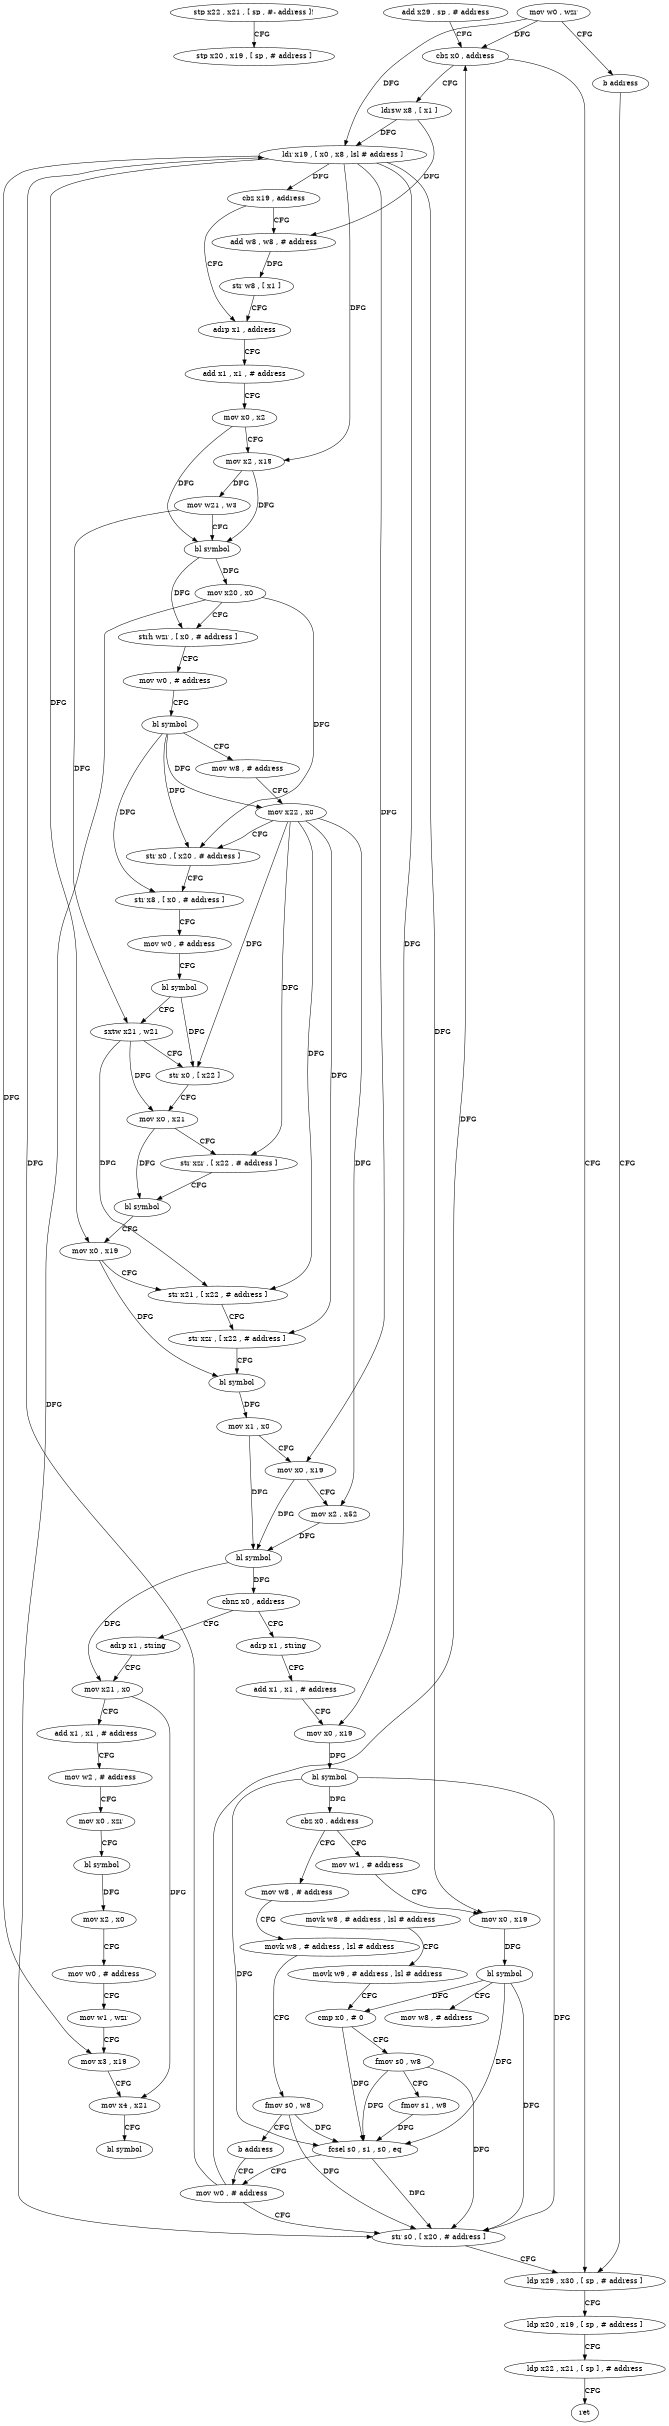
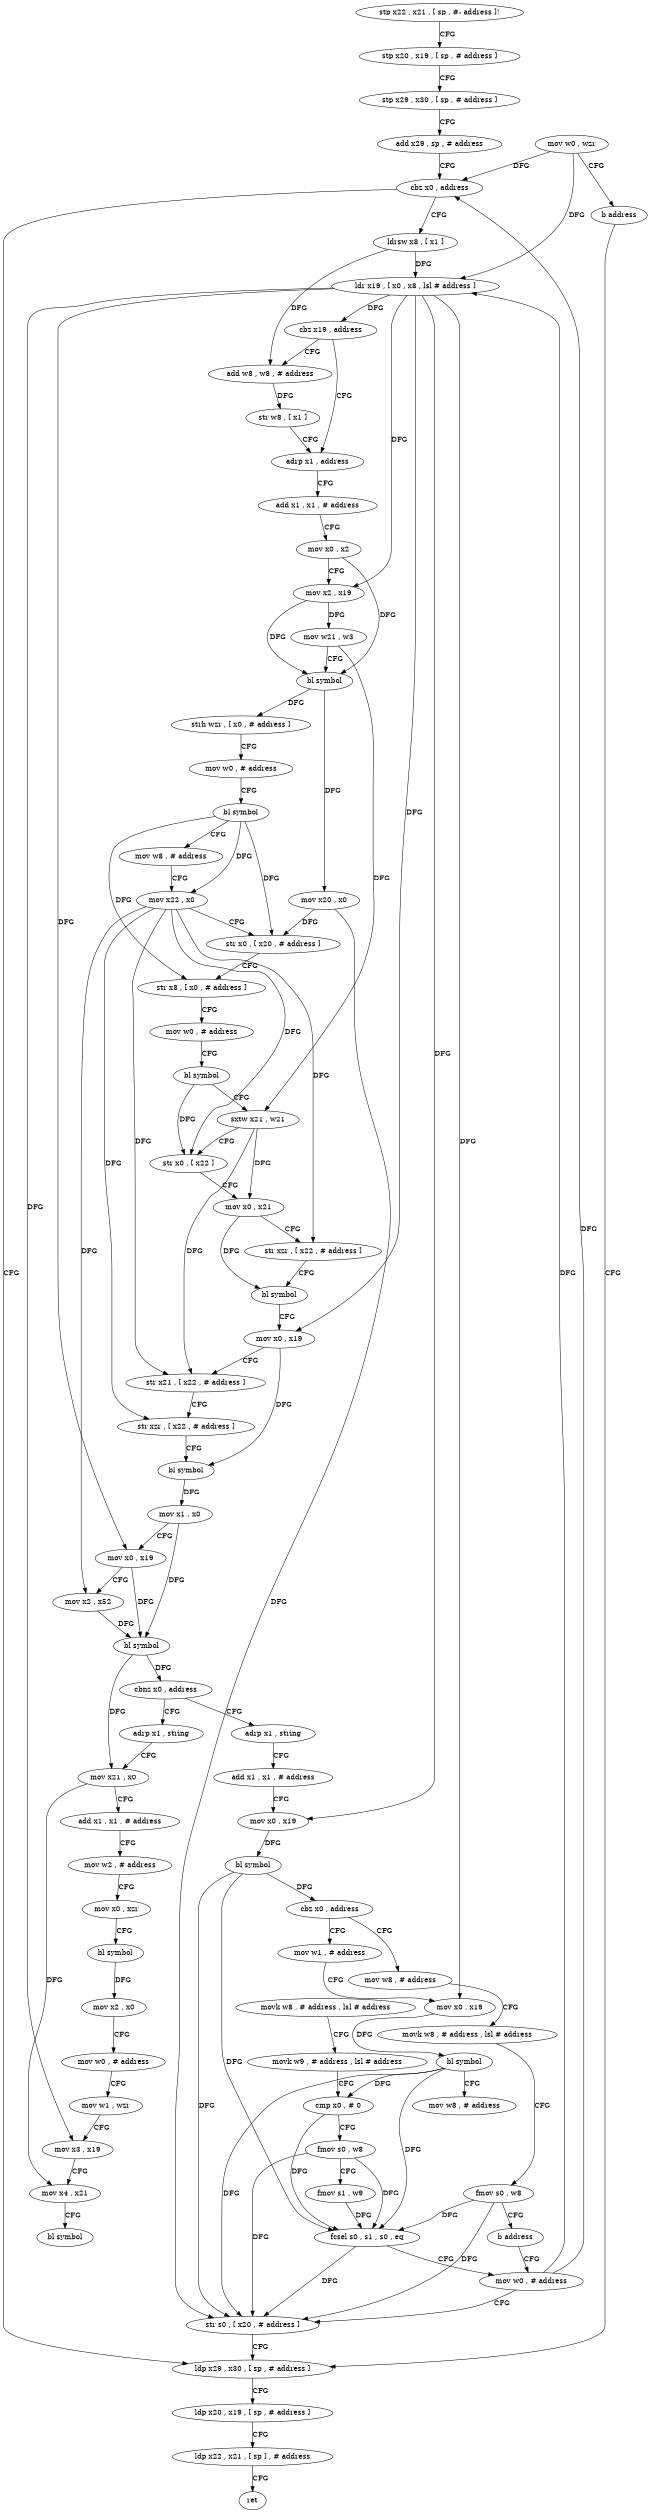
  digraph {
    n1 [label="stp x22 , x21 , [ sp , #- address ]!"]
    n2 [label="stp x20 , x19 , [ sp , # address ]"]
+   n3 [label="stp x29 , x30 , [ sp , # address ]"]
    n4 [label="add x29 , sp , # address"]
    n5 [label="cbz x0 , address"]
    n6 [label="ldp x29 , x30 , [ sp , # address ]"]
    n7 [label="ldrsw x8 , [ x1 ]"]
    n8 [label="ldp x20 , x19 , [ sp , # address ]"]
    n9 [label="ldr x19 , [ x0 , x8 , lsl # address ]"]
    n10 [label="add w8 , w8 , # address"]
    n11 [label="ldp x22 , x21 , [ sp ] , # address"]
    n12 [label="cbz x19 , address"]
    n13 [label="mov x2 , x19"]
    n14 [label="mov x0 , x19"]
    n15 [label="mov x0 , x19"]
    n16 [label="mov x3 , x19"]
    n17 [label="mov x0 , x19"]
    n18 [label="mov x0 , x19"]
    n19 [label="str w8 , [ x1 ]"]
    n20 [label=ret]
    n21 [label="adrp x1 , address"]
    n22 [label="bl symbol"]
    n23 [label="mov w21 , w3"]
    n24 [label="str x21 , [ x22 , # address ]"]
    n25 [label="bl symbol"]
    n26 [label="mov x2 , x52"]
    n27 [label="bl symbol"]
    n28 [label="mov x4 , x21"]
    n29 [label="bl symbol"]
    n30 [label="bl symbol"]
    n31 [label="mov w0 , wzr"]
    n32 [label="b address"]
    n33 [label="add x1 , x1 , # address"]
    n34 [label="mov x0 , x2"]
    n35 [label="mov x20 , x0"]
    n36 [label="strh wzr , [ x0 , # address ]"]
    n37 [label="sxtw x21 , w21"]
    n38 [label="str x0 , [ x22 ]"]
    n39 [label="mov x0 , x21"]
    n40 [label="str x0 , [ x20 , # address ]"]
    n41 [label="str s0 , [ x20 , # address ]"]
    n42 [label="mov w0 , # address"]
    n43 [label="str x8 , [ x0 , # address ]"]
    n44 [label="bl symbol"]
    n45 [label="mov w8 , # address"]
    n46 [label="mov x22 , x0"]
    n47 [label="str xzr , [ x22 , # address ]"]
    n48 [label="str xzr , [ x22 , # address ]"]
    n49 [label="mov w0 , # address"]
    n50 [label="bl symbol"]
    n51 [label="bl symbol"]
    n52 [label="mov x1 , x0"]
    n53 [label="cbnz x0 , address"]
    n54 [label="mov x21 , x0"]
    n55 [label="adrp x1 , string"]
    n56 [label="adrp x1 , string"]
    n57 [label="add x1 , x1 , # address"]
    n58 [label="add x1 , x1 , # address"]
    n59 [label="mov w2 , # address"]
    n60 [label="bl symbol"]
    n61 [label="mov x0 , xzr"]
    n62 [label="bl symbol"]
    n63 [label="mov x2 , x0"]
    n64 [label="mov w0 , # address"]
    n65 [label="mov w1 , wzr"]
    n66 [label="cbz x0 , address"]
    n67 [label="fcsel s0 , s1 , s0 , eq"]
    n68 [label="mov w1 , # address"]
    n69 [label="mov w8 , # address"]
    n70 [label="mov w0 , # address"]
    n71 [label="movk w8 , # address , lsl # address"]
    n72 [label="fmov s0 , w8"]
    n73 [label="mov w8 , # address"]
    n74 [label="cmp x0 , # 0"]
    n75 [label="fmov s0 , w8"]
    n76 [label="movk w8 , # address , lsl # address"]
    n77 [label="movk w9 , # address , lsl # address"]
    n78 [label="fmov s1 , w9"]
    n79 [label="b address"]
    n1 -> n2 [label=CFG]
+   n2 -> n3 [label=CFG]
+   n3 -> n4 [label=CFG]
    n4 -> n5 [label=CFG]
    n5 -> n6 [label=CFG]
    n5 -> n7 [label=CFG]
    n6 -> n8 [label=CFG]
    n7 -> n9 [label=DFG]
    n7 -> n10 [label=DFG]
    n8 -> n11 [label=CFG]
    n9 -> n12 [label=DFG]
    n9 -> n13 [label=DFG]
    n9 -> n14 [label=DFG]
    n9 -> n15 [label=DFG]
    n9 -> n16 [label=DFG]
    n9 -> n17 [label=DFG]
    n9 -> n18 [label=DFG]
    n10 -> n19 [label=DFG]
    n11 -> n20 [label=CFG]
    n12 -> n10 [label=CFG]
    n12 -> n21 [label=CFG]
    n13 -> n22 [label=DFG]
    n13 -> n23 [label=DFG]
    n14 -> n24 [label=CFG]
    n14 -> n25 [label=DFG]
    n15 -> n26 [label=CFG]
    n15 -> n27 [label=DFG]
    n16 -> n28 [label=CFG]
    n17 -> n29 [label=DFG]
    n18 -> n30 [label=DFG]
    n19 -> n21 [label=CFG]
    n21 -> n33 [label=CFG]
    n22 -> n35 [label=DFG]
    n22 -> n36 [label=DFG]
    n23 -> n22 [label=CFG]
    n23 -> n37 [label=DFG]
    n24 -> n48 [label=CFG]
    n25 -> n52 [label=DFG]
    n26 -> n27 [label=DFG]
    n27 -> n53 [label=DFG]
    n27 -> n54 [label=DFG]
    n28 -> n60 [label=CFG]
    n29 -> n41 [label=DFG]
    n29 -> n66 [label=DFG]
    n29 -> n67 [label=DFG]
    n30 -> n41 [label=DFG]
    n30 -> n67 [label=DFG]
    n30 -> n73 [label=CFG]
    n30 -> n74 [label=DFG]
    n31 -> n5 [label=DFG]
    n31 -> n9 [label=DFG]
    n31 -> n32 [label=CFG]
    n32 -> n6 [label=CFG]
    n33 -> n34 [label=CFG]
    n34 -> n13 [label=CFG]
    n34 -> n22 [label=DFG]
-   n35 -> n36 [label=CFG]
    n35 -> n40 [label=DFG]
    n35 -> n41 [label=DFG]
    n36 -> n42 [label=CFG]
    n37 -> n24 [label=DFG]
    n37 -> n38 [label=CFG]
    n37 -> n39 [label=DFG]
    n38 -> n39 [label=CFG]
    n39 -> n47 [label=CFG]
    n39 -> n50 [label=DFG]
    n40 -> n43 [label=CFG]
    n41 -> n6 [label=CFG]
    n42 -> n44 [label=CFG]
    n43 -> n49 [label=CFG]
    n44 -> n40 [label=DFG]
    n44 -> n43 [label=DFG]
    n44 -> n45 [label=CFG]
    n44 -> n46 [label=DFG]
    n45 -> n46 [label=CFG]
    n46 -> n24 [label=DFG]
    n46 -> n26 [label=DFG]
    n46 -> n38 [label=DFG]
    n46 -> n40 [label=CFG]
    n46 -> n47 [label=DFG]
    n46 -> n48 [label=DFG]
    n47 -> n50 [label=CFG]
    n48 -> n25 [label=CFG]
    n49 -> n51 [label=CFG]
    n50 -> n14 [label=CFG]
    n51 -> n37 [label=CFG]
    n51 -> n38 [label=DFG]
    n52 -> n15 [label=CFG]
    n52 -> n27 [label=DFG]
    n53 -> n55 [label=CFG]
    n53 -> n56 [label=CFG]
    n54 -> n28 [label=DFG]
    n54 -> n57 [label=CFG]
    n55 -> n54 [label=CFG]
    n56 -> n58 [label=CFG]
    n57 -> n59 [label=CFG]
    n58 -> n17 [label=CFG]
    n59 -> n61 [label=CFG]
    n61 -> n62 [label=CFG]
    n62 -> n63 [label=DFG]
    n63 -> n64 [label=CFG]
    n64 -> n65 [label=CFG]
    n65 -> n16 [label=CFG]
    n66 -> n68 [label=CFG]
    n66 -> n69 [label=CFG]
    n67 -> n41 [label=DFG]
    n67 -> n70 [label=CFG]
    n68 -> n18 [label=CFG]
    n69 -> n71 [label=CFG]
    n70 -> n5 [label=DFG]
    n70 -> n9 [label=DFG]
    n70 -> n41 [label=CFG]
    n71 -> n72 [label=CFG]
    n72 -> n41 [label=DFG]
    n72 -> n67 [label=DFG]
    n72 -> n79 [label=CFG]
    n74 -> n67 [label=DFG]
    n74 -> n75 [label=CFG]
    n75 -> n41 [label=DFG]
    n75 -> n67 [label=DFG]
    n75 -> n78 [label=CFG]
    n76 -> n77 [label=CFG]
    n77 -> n74 [label=CFG]
    n78 -> n67 [label=DFG]
    n79 -> n70 [label=CFG]
  }
